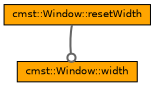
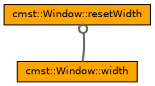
  digraph {
    rankdir=TB
    node [color=black fillcolor=orange fontname=Helvetica fontsize=10 shape=record style=filled]
    n1 [fontcolor=black height=0.2 label="cmst::Window::resetWidth" width=0.4]
    n2 [height=0.2 label="cmst::Window::width" width=0.4]
-   n1 -> n2 [color=gray40 fontname=Helvetica fontsize=10 labelfontname=Helvetica labelfontsize=10 style=bold arrowhead=odot]
+   n2 -> n1 [color=gray40 fontname=Helvetica fontsize=10 labelfontname=Helvetica labelfontsize=10 style=bold arrowhead=odot]
  }
